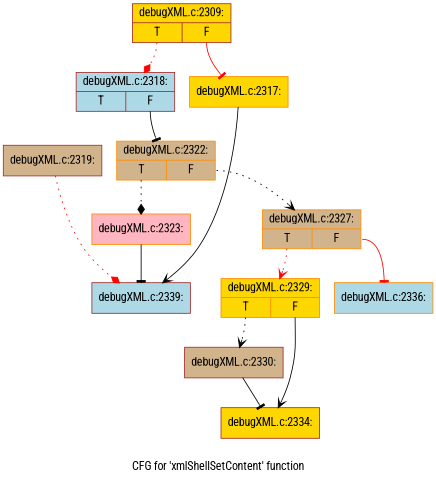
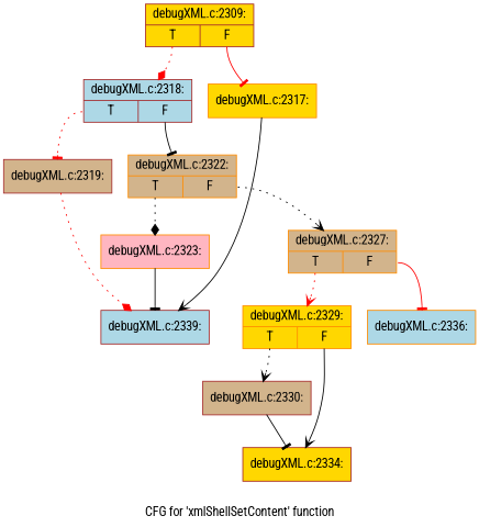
  digraph {
    fontname="Roboto Condensed"
    label="CFG for 'xmlShellSetContent' function"
    node [color=brown fillcolor=gold fontname="Roboto Condensed" shape=record style=filled]
    edge [arrowhead=tee color=black fontname="Roboto Condensed" style=dotted tailport=s0]
    n1 [label="{debugXML.c:2309:|{<s0>T|<s1>F}}"]
    n2 [fillcolor=lightblue label="{debugXML.c:2318:|{<s0>T|<s1>F}}"]
    n3 [color=darkorange label="{debugXML.c:2317:}"]
    n4 [fillcolor=tan label="{debugXML.c:2319:}"]
    n5 [color=darkorange fillcolor=tan label="{debugXML.c:2322:|{<s0>T|<s1>F}}"]
    n6 [fillcolor=lightblue label="{debugXML.c:2339:}"]
    n7 [color=darkorange fillcolor=lightpink label="{debugXML.c:2323:}"]
    n8 [color=darkorange fillcolor=tan label="{debugXML.c:2327:|{<s0>T|<s1>F}}"]
    n9 [color=darkorange label="{debugXML.c:2329:|{<s0>T|<s1>F}}"]
    n10 [color=darkorange fillcolor=lightblue label="{debugXML.c:2336:}"]
    n11 [fillcolor=tan label="{debugXML.c:2330:}"]
    n12 [label="{debugXML.c:2334:}"]
    n1 -> n2 [arrowhead=diamond color=red]
    n1 -> n3 [color=red style=solid tailport=s1]
+   n2 -> n4 [color=red]
    n2 -> n5 [style=solid tailport=s1]
    n3 -> n6 [arrowhead=vee style=solid tailport=""]
    n4 -> n6 [arrowhead=diamond color=red tailport=""]
    n5 -> n7 [arrowhead=diamond]
    n5 -> n8 [arrowhead=vee tailport=s1]
    n7 -> n6 [style=solid tailport=""]
    n8 -> n9 [arrowhead=vee color=red]
    n8 -> n10 [color=red style=solid tailport=s1]
    n9 -> n11 [arrowhead=vee]
    n9 -> n12 [arrowhead=vee style=solid tailport=s1]
    n11 -> n12 [style=solid tailport=""]
  }
